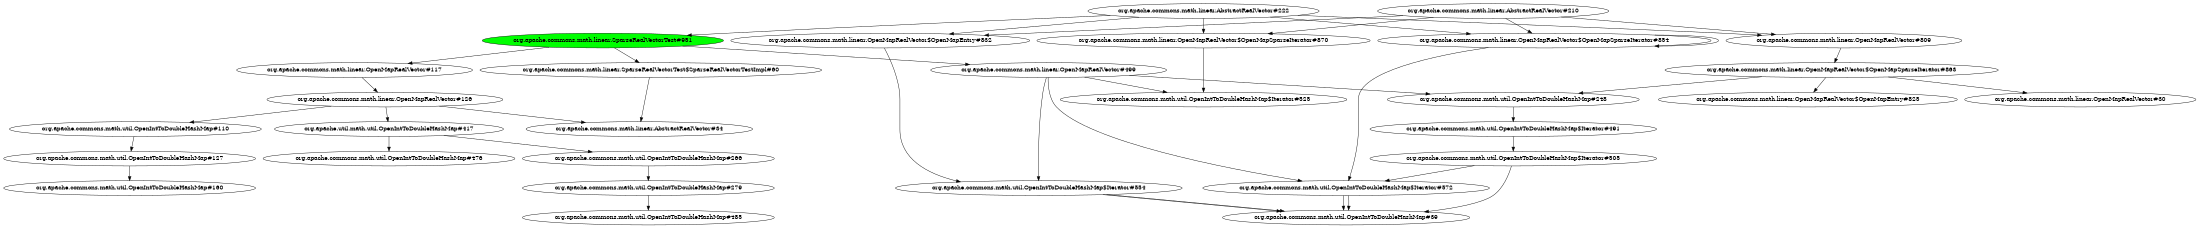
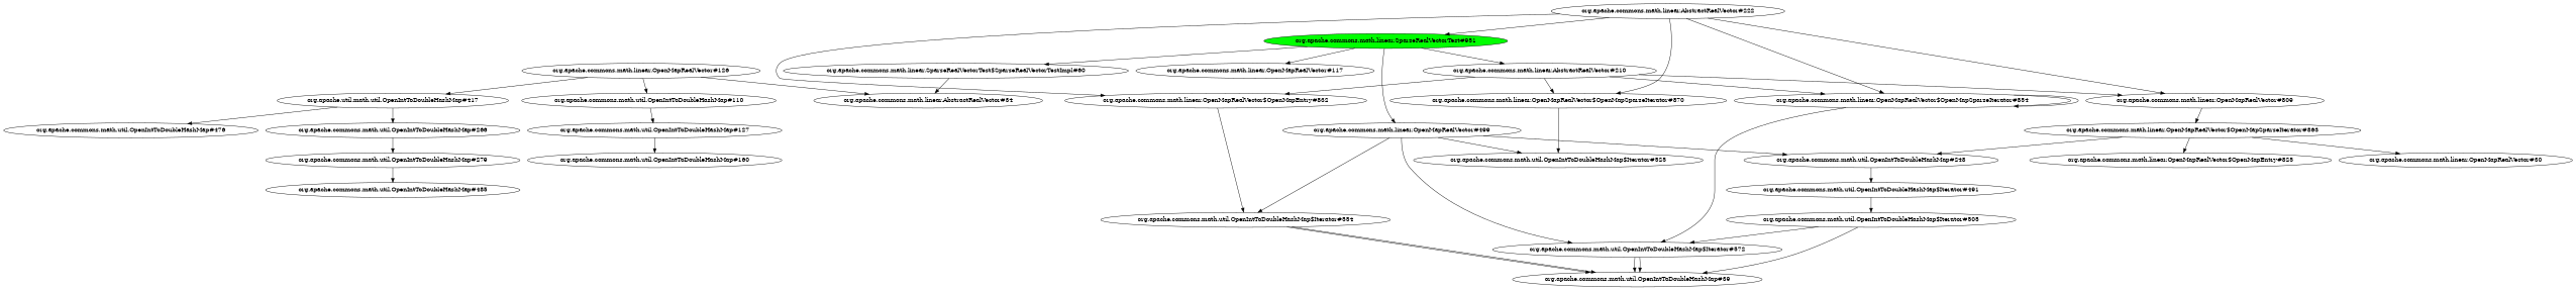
  digraph {
    "org.apache.commons.math.linear.SparseRealVectorTest#951" [fillcolor=green style=filled]
    "org.apache.commons.math.linear.OpenMapRealVector#117"
    "org.apache.commons.math.linear.SparseRealVectorTest$SparseRealVectorTestImpl#60"
    "org.apache.commons.math.linear.AbstractRealVector#210"
    "org.apache.commons.math.linear.OpenMapRealVector#499"
    "org.apache.commons.math.linear.OpenMapRealVector#126"
    "org.apache.commons.math.linear.AbstractRealVector#34"
    "org.apache.commons.math.linear.OpenMapRealVector#809"
    "org.apache.commons.math.linear.OpenMapRealVector$OpenMapSparseIterator#870"
    "org.apache.commons.math.linear.OpenMapRealVector$OpenMapSparseIterator#854"
    "org.apache.commons.math.linear.OpenMapRealVector$OpenMapEntry#832"
    "org.apache.commons.math.linear.AbstractRealVector#222"
    "org.apache.commons.math.util.OpenIntToDoubleHashMap#248"
    "org.apache.commons.math.util.OpenIntToDoubleHashMap$Iterator#572"
    "org.apache.commons.math.util.OpenIntToDoubleHashMap$Iterator#525"
    "org.apache.commons.math.util.OpenIntToDoubleHashMap$Iterator#554"
    "org.apache.commons.math.util.OpenIntToDoubleHashMap#110"
    n18 [label="org.apache.util.math.util.OpenIntToDoubleHashMap#417"]
    "org.apache.commons.math.util.OpenIntToDoubleHashMap#127"
    "org.apache.commons.math.util.OpenIntToDoubleHashMap#266"
    "org.apache.commons.math.util.OpenIntToDoubleHashMap#476"
    "org.apache.commons.math.util.OpenIntToDoubleHashMap#160"
    "org.apache.commons.math.util.OpenIntToDoubleHashMap#279"
    "org.apache.commons.math.util.OpenIntToDoubleHashMap#485"
    "org.apache.commons.math.linear.OpenMapRealVector$OpenMapSparseIterator#863"
    "org.apache.commons.math.linear.OpenMapRealVector#30"
    "org.apache.commons.math.linear.OpenMapRealVector$OpenMapEntry#825"
    "org.apache.commons.math.util.OpenIntToDoubleHashMap$Iterator#491"
    "org.apache.commons.math.util.OpenIntToDoubleHashMap$Iterator#505"
    "org.apache.commons.math.util.OpenIntToDoubleHashMap#39"
    "org.apache.commons.math.linear.SparseRealVectorTest#951" -> "org.apache.commons.math.linear.OpenMapRealVector#117"
    "org.apache.commons.math.linear.SparseRealVectorTest#951" -> "org.apache.commons.math.linear.SparseRealVectorTest$SparseRealVectorTestImpl#60"
+   "org.apache.commons.math.linear.SparseRealVectorTest#951" -> "org.apache.commons.math.linear.AbstractRealVector#210"
    "org.apache.commons.math.linear.SparseRealVectorTest#951" -> "org.apache.commons.math.linear.OpenMapRealVector#499"
-   "org.apache.commons.math.linear.OpenMapRealVector#117" -> "org.apache.commons.math.linear.OpenMapRealVector#126"
    "org.apache.commons.math.linear.SparseRealVectorTest$SparseRealVectorTestImpl#60" -> "org.apache.commons.math.linear.AbstractRealVector#34"
    "org.apache.commons.math.linear.AbstractRealVector#210" -> "org.apache.commons.math.linear.OpenMapRealVector#809"
    "org.apache.commons.math.linear.AbstractRealVector#210" -> "org.apache.commons.math.linear.OpenMapRealVector$OpenMapSparseIterator#870"
    "org.apache.commons.math.linear.AbstractRealVector#210" -> "org.apache.commons.math.linear.OpenMapRealVector$OpenMapSparseIterator#854"
    "org.apache.commons.math.linear.AbstractRealVector#210" -> "org.apache.commons.math.linear.OpenMapRealVector$OpenMapEntry#832"
    "org.apache.commons.math.linear.OpenMapRealVector#499" -> "org.apache.commons.math.util.OpenIntToDoubleHashMap#248"
    "org.apache.commons.math.linear.OpenMapRealVector#499" -> "org.apache.commons.math.util.OpenIntToDoubleHashMap$Iterator#572"
    "org.apache.commons.math.linear.OpenMapRealVector#499" -> "org.apache.commons.math.util.OpenIntToDoubleHashMap$Iterator#525"
    "org.apache.commons.math.linear.OpenMapRealVector#499" -> "org.apache.commons.math.util.OpenIntToDoubleHashMap$Iterator#554"
    "org.apache.commons.math.linear.OpenMapRealVector#126" -> "org.apache.commons.math.linear.AbstractRealVector#34"
    "org.apache.commons.math.linear.OpenMapRealVector#126" -> "org.apache.commons.math.util.OpenIntToDoubleHashMap#110"
    "org.apache.commons.math.linear.OpenMapRealVector#126" -> n18
    "org.apache.commons.math.linear.OpenMapRealVector#809" -> "org.apache.commons.math.linear.OpenMapRealVector$OpenMapSparseIterator#863"
    "org.apache.commons.math.linear.OpenMapRealVector$OpenMapSparseIterator#870" -> "org.apache.commons.math.util.OpenIntToDoubleHashMap$Iterator#525"
    "org.apache.commons.math.linear.OpenMapRealVector$OpenMapSparseIterator#854" -> "org.apache.commons.math.linear.OpenMapRealVector$OpenMapSparseIterator#854"
    "org.apache.commons.math.linear.OpenMapRealVector$OpenMapSparseIterator#854" -> "org.apache.commons.math.util.OpenIntToDoubleHashMap$Iterator#572"
    "org.apache.commons.math.linear.OpenMapRealVector$OpenMapEntry#832" -> "org.apache.commons.math.util.OpenIntToDoubleHashMap$Iterator#554"
    "org.apache.commons.math.linear.AbstractRealVector#222" -> "org.apache.commons.math.linear.SparseRealVectorTest#951"
    "org.apache.commons.math.linear.AbstractRealVector#222" -> "org.apache.commons.math.linear.OpenMapRealVector#809"
    "org.apache.commons.math.linear.AbstractRealVector#222" -> "org.apache.commons.math.linear.OpenMapRealVector$OpenMapSparseIterator#870"
    "org.apache.commons.math.linear.AbstractRealVector#222" -> "org.apache.commons.math.linear.OpenMapRealVector$OpenMapSparseIterator#854"
    "org.apache.commons.math.linear.AbstractRealVector#222" -> "org.apache.commons.math.linear.OpenMapRealVector$OpenMapEntry#832"
    "org.apache.commons.math.util.OpenIntToDoubleHashMap#248" -> "org.apache.commons.math.util.OpenIntToDoubleHashMap$Iterator#491"
    "org.apache.commons.math.util.OpenIntToDoubleHashMap$Iterator#572" -> "org.apache.commons.math.util.OpenIntToDoubleHashMap#39"
    "org.apache.commons.math.util.OpenIntToDoubleHashMap$Iterator#572" -> "org.apache.commons.math.util.OpenIntToDoubleHashMap#39"
    "org.apache.commons.math.util.OpenIntToDoubleHashMap$Iterator#554" -> "org.apache.commons.math.util.OpenIntToDoubleHashMap#39"
    "org.apache.commons.math.util.OpenIntToDoubleHashMap$Iterator#554" -> "org.apache.commons.math.util.OpenIntToDoubleHashMap#39"
    "org.apache.commons.math.util.OpenIntToDoubleHashMap#110" -> "org.apache.commons.math.util.OpenIntToDoubleHashMap#127"
    n18 -> "org.apache.commons.math.util.OpenIntToDoubleHashMap#266"
    n18 -> "org.apache.commons.math.util.OpenIntToDoubleHashMap#476"
    "org.apache.commons.math.util.OpenIntToDoubleHashMap#127" -> "org.apache.commons.math.util.OpenIntToDoubleHashMap#160"
    "org.apache.commons.math.util.OpenIntToDoubleHashMap#266" -> "org.apache.commons.math.util.OpenIntToDoubleHashMap#279"
    "org.apache.commons.math.util.OpenIntToDoubleHashMap#279" -> "org.apache.commons.math.util.OpenIntToDoubleHashMap#485"
    "org.apache.commons.math.linear.OpenMapRealVector$OpenMapSparseIterator#863" -> "org.apache.commons.math.util.OpenIntToDoubleHashMap#248"
    "org.apache.commons.math.linear.OpenMapRealVector$OpenMapSparseIterator#863" -> "org.apache.commons.math.linear.OpenMapRealVector#30"
    "org.apache.commons.math.linear.OpenMapRealVector$OpenMapSparseIterator#863" -> "org.apache.commons.math.linear.OpenMapRealVector$OpenMapEntry#825"
    "org.apache.commons.math.util.OpenIntToDoubleHashMap$Iterator#491" -> "org.apache.commons.math.util.OpenIntToDoubleHashMap$Iterator#505"
    "org.apache.commons.math.util.OpenIntToDoubleHashMap$Iterator#505" -> "org.apache.commons.math.util.OpenIntToDoubleHashMap$Iterator#572"
    "org.apache.commons.math.util.OpenIntToDoubleHashMap$Iterator#505" -> "org.apache.commons.math.util.OpenIntToDoubleHashMap#39"
  }
